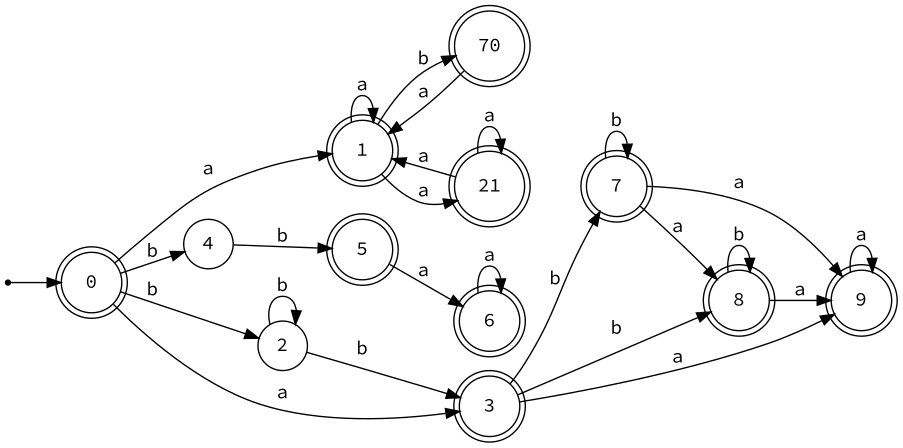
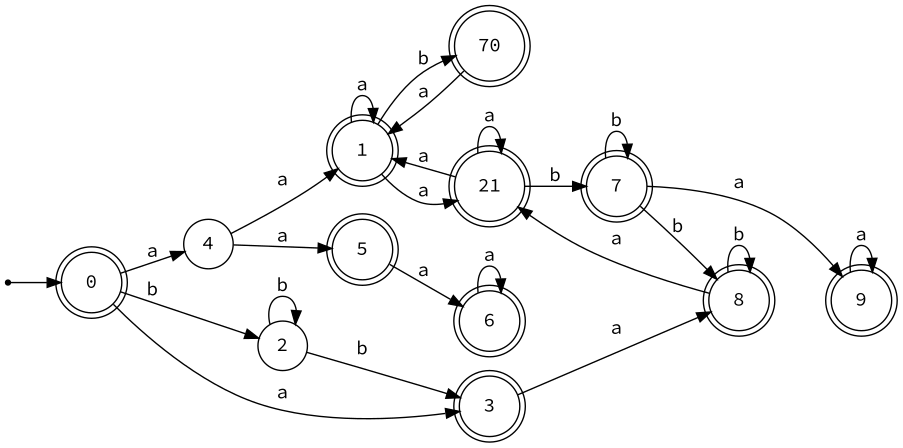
  digraph {
    fontname="Source Code Pro"
    rankdir=LR
    node [fontname="Source Code Pro" shape=doublecircle]
    edge [fontname="Source Code Pro"]
    dummy0 [shape=point]
    0
    1
    2 [shape=circle]
    3
    4 [shape=circle]
    n7 [label=70]
    n8 [label=21]
    7
    8
    9
    5
    6
    dummy0 -> 0
-   0 -> 1 [label=a]
+   4 -> 1 [label=a]
    0 -> 2 [label=b]
    0 -> 3 [label=a]
-   0 -> 4 [label=b]
+   0 -> 4 [label=a]
    1 -> 1 [label=a]
    1 -> n7 [label=b]
    1 -> n8 [label=a]
    2 -> 2 [label=b]
    2 -> 3 [label=b]
-   3 -> 7 [label=b]
-   3 -> 8 [label=b]
-   3 -> 9 [label=a]
-   4 -> 5 [label=b]
+   n8 -> 7 [label=b]
+   3 -> 8 [label=a]
+   4 -> 5 [label=a]
    n7 -> 1 [label=a]
    n8 -> 1 [label=a]
    n8 -> n8 [label=a]
    7 -> 7 [label=b]
-   7 -> 8 [label=a]
+   7 -> 8 [label=b]
    7 -> 9 [label=a]
    8 -> 8 [label=b]
-   8 -> 9 [label=a]
+   8 -> n8 [label=a]
    9 -> 9 [label=a]
    5 -> 6 [label=a]
    6 -> 6 [label=a]
  }
